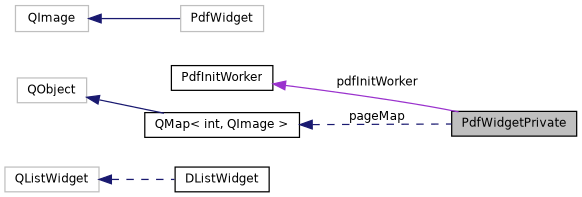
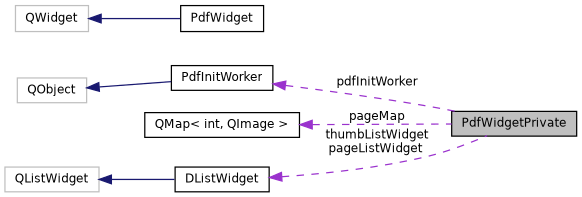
  digraph {
    rankdir=LR
    node [color=black fillcolor=white fontname=Helvetica fontsize=10 shape=record style=filled]
    edge [color=midnightblue dir=back fontname=Helvetica fontsize=10 labelfontname=Helvetica labelfontsize=10 style=solid]
    n1 [fillcolor=grey75 fontcolor=black height=0.2 label=PdfWidgetPrivate width=0.4]
-   n2 [color=grey75 height=0.2 label=PdfWidget width=0.4]
-   n3 [color=grey75 height=0.2 label=QImage width=0.4]
+   n2 [height=0.2 label=PdfWidget width=0.4]
+   n3 [color=grey75 height=0.2 label=QWidget width=0.4]
    n4 [height=0.2 label=PdfInitWorker width=0.4]
    n5 [color=grey75 height=0.2 label=QObject width=0.4]
    n6 [height=0.2 label=DListWidget width=0.4]
    n7 [color=grey75 height=0.2 label=QListWidget width=0.4]
    n8 [height=0.2 label="QMap\< int, QImage \>" width=0.4]
    n3 -> n2
-   n4 -> n1 [color=darkorchid3 label=" pdfInitWorker"]
-   n5 -> n8
-   n7 -> n6 [style=dashed]
-   n8 -> n1 [label=" pageMap" style=dashed]
+   n4 -> n1 [color=darkorchid3 label=" pdfInitWorker" style=dashed]
+   n5 -> n4
+   n6 -> n1 [color=darkorchid3 label=" thumbListWidget\npageListWidget" style=dashed]
+   n7 -> n6
+   n8 -> n1 [color=darkorchid3 label=" pageMap" style=dashed]
  }
